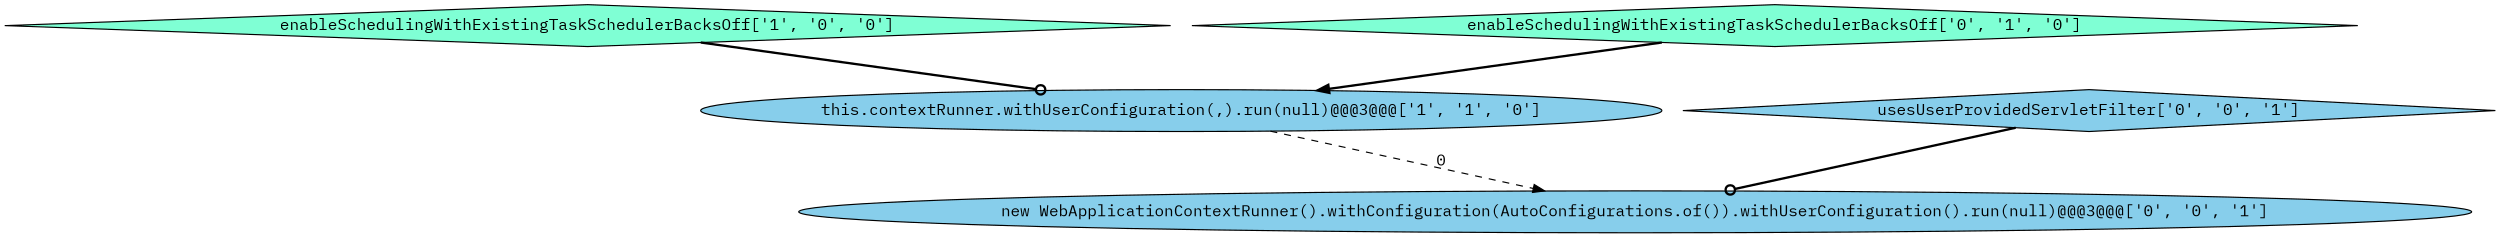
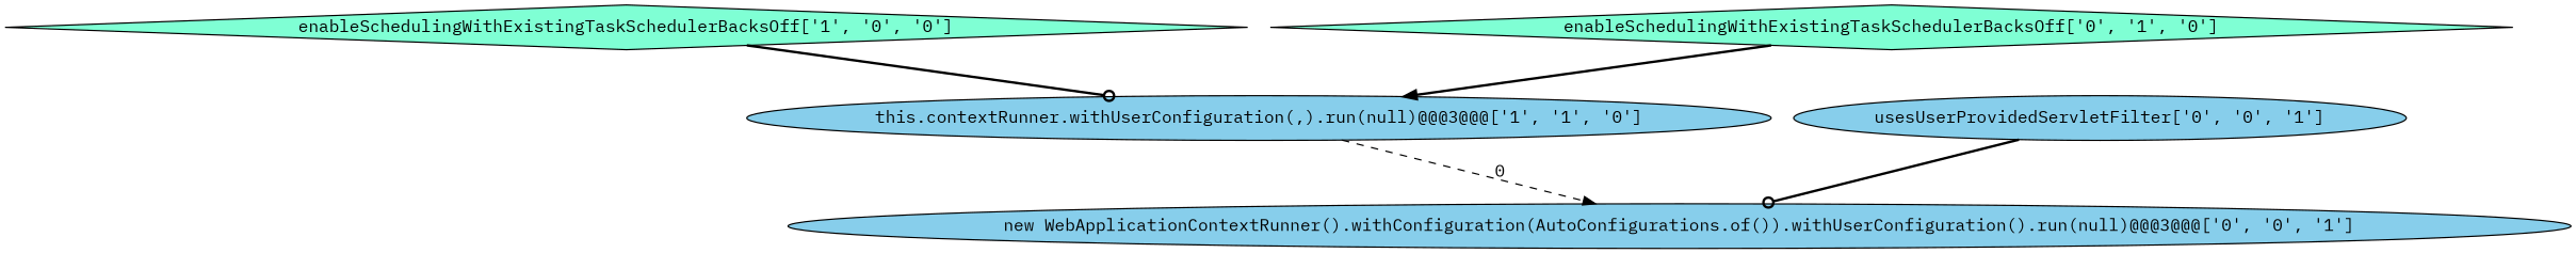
  digraph {
    fontname="IBM Plex Mono"
    node [fillcolor=skyblue shape=diamond style=filled fontname="IBM Plex Mono"]
    edge [style=bold arrowhead=odot fontname="IBM Plex Mono"]
    n1 [fillcolor=aquamarine label="enableSchedulingWithExistingTaskSchedulerBacksOff['1', '0', '0']"]
    n2 [label="this.contextRunner.withUserConfiguration(,).run(null)@@@3@@@['1', '1', '0']" shape=ellipse]
    n3 [label="new WebApplicationContextRunner().withConfiguration(AutoConfigurations.of()).withUserConfiguration().run(null)@@@3@@@['0', '0', '1']" shape=ellipse]
-   n4 [label="usesUserProvidedServletFilter['0', '0', '1']"]
+   n4 [label="usesUserProvidedServletFilter['0', '0', '1']" shape=ellipse]
    n5 [fillcolor=aquamarine label="enableSchedulingWithExistingTaskSchedulerBacksOff['0', '1', '0']"]
    n1 -> n2
    n2 -> n3 [label=0 style=dashed arrowhead=normal]
    n4 -> n3
    n5 -> n2 [arrowhead=normal]
  }
